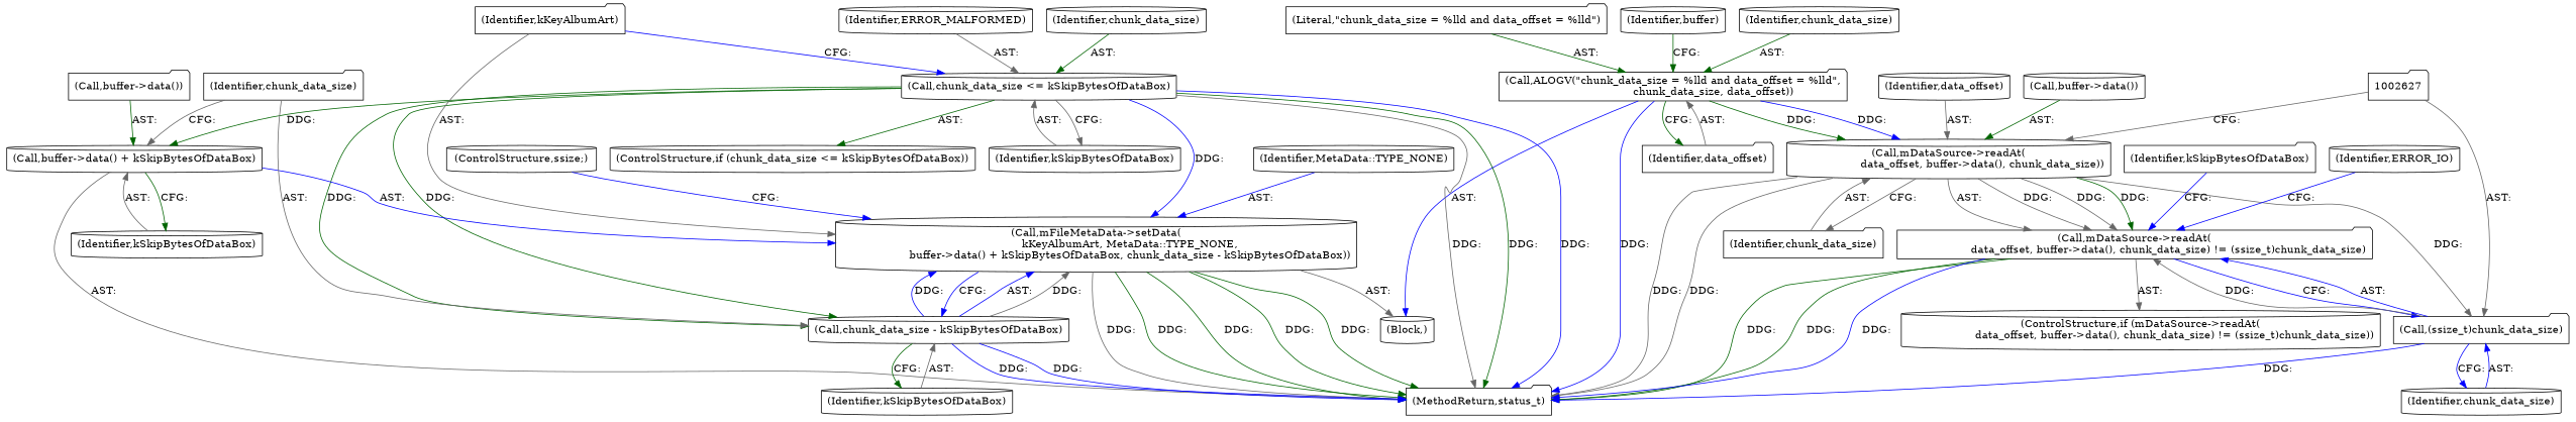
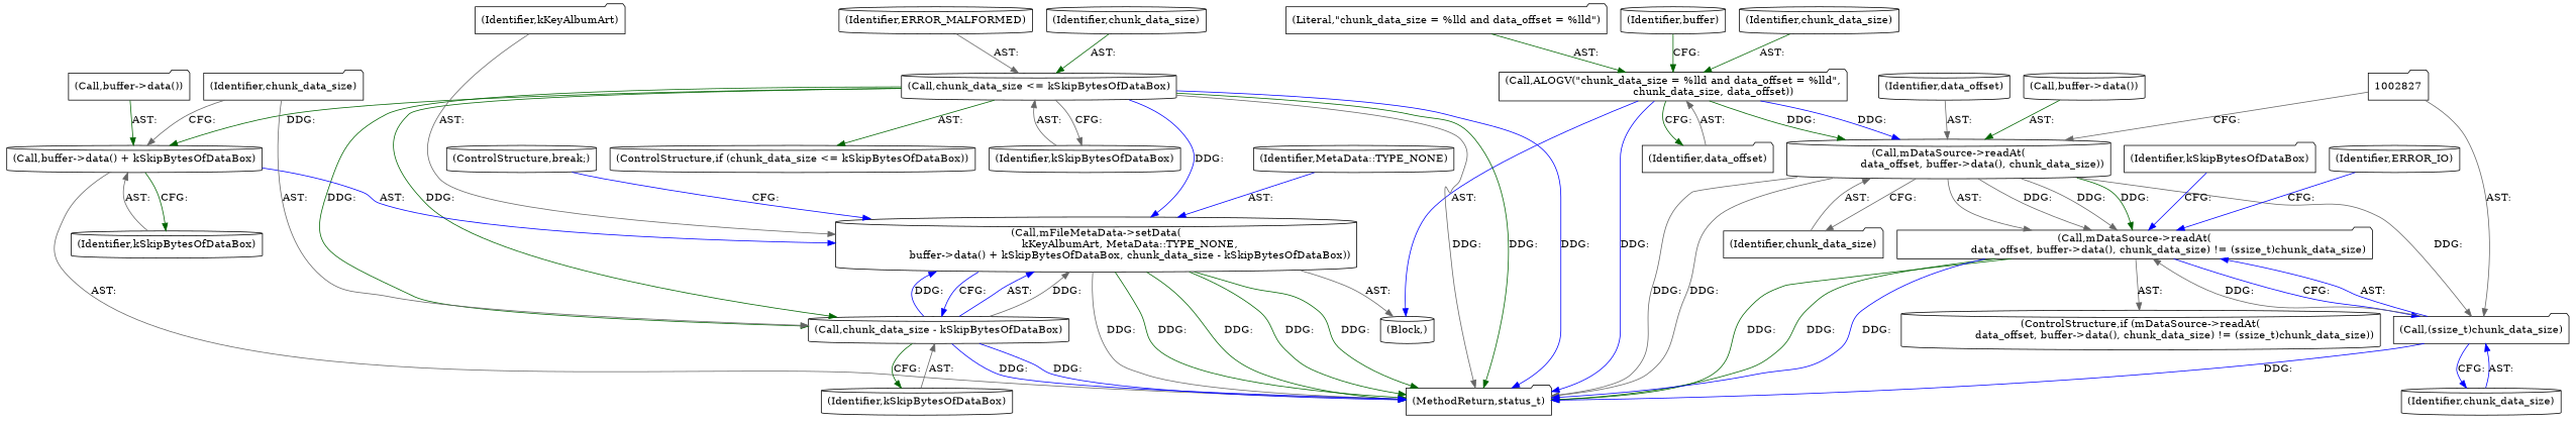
  digraph {
    node [shape=cylinder]
    edge [color=gray40]
    n1 [label="(Call,mDataSource->readAt(\n                    data_offset, buffer->data(), chunk_data_size))"]
    n2 [label="(Call,mDataSource->readAt(\n                    data_offset, buffer->data(), chunk_data_size) != (ssize_t)chunk_data_size)" shape=folder]
    n3 [label="(Call,(ssize_t)chunk_data_size)" shape=folder]
    n4 [label="(Identifier,chunk_data_size)" shape=folder]
    n5 [label="(MethodReturn,status_t)" shape=folder]
    n6 [label="(ControlStructure,if (mDataSource->readAt(\n                    data_offset, buffer->data(), chunk_data_size) != (ssize_t)chunk_data_size))"]
    n7 [label="(Identifier,chunk_data_size)"]
    n8 [label="(Call,ALOGV(\"chunk_data_size = %lld and data_offset = %lld\",\n                        chunk_data_size, data_offset))" shape=folder]
    n9 [label="(Block,)"]
    n10 [label="(Identifier,data_offset)" shape=folder]
    n11 [label="(Call,chunk_data_size <= kSkipBytesOfDataBox)"]
    n12 [label="(Call,mFileMetaData->setData(\n                    kKeyAlbumArt, MetaData::TYPE_NONE,\n                    buffer->data() + kSkipBytesOfDataBox, chunk_data_size - kSkipBytesOfDataBox))"]
    n13 [label="(Call,buffer->data() + kSkipBytesOfDataBox)"]
    n14 [label="(Call,chunk_data_size - kSkipBytesOfDataBox)"]
    n15 [label="(ControlStructure,if (chunk_data_size <= kSkipBytesOfDataBox))"]
    n16 [label="(Identifier,kSkipBytesOfDataBox)"]
    n17 [label="(Identifier,kSkipBytesOfDataBox)"]
    n18 [label="(Identifier,kSkipBytesOfDataBox)"]
    n19 [label="(Identifier,chunk_data_size)"]
    n20 [label="(Literal,\"chunk_data_size = %lld and data_offset = %lld\")" shape=folder]
    n21 [label="(Identifier,kSkipBytesOfDataBox)" shape=folder]
    n22 [label="(Identifier,buffer)"]
    n23 [label="(Identifier,chunk_data_size)"]
    n24 [label="(Identifier,chunk_data_size)" shape=folder]
    n25 [label="(Identifier,ERROR_IO)"]
    n26 [label="(Identifier,kKeyAlbumArt)" shape=folder]
    n27 [label="(Call,buffer->data())" shape=folder]
    n28 [label="(Identifier,MetaData::TYPE_NONE)"]
    n29 [label="(Identifier,ERROR_MALFORMED)"]
    n30 [label="(Identifier,data_offset)"]
    n31 [label="(Call,buffer->data())"]
-   n32 [label="(ControlStructure,ssize;)"]
-   1002827 [shape=folder label=1002627]
+   n32 [label="(ControlStructure,break;)"]
+   1002827 [shape=folder]
    n1 -> n2 [label="AST: "]
    n1 -> n2 [label="DDG: "]
    n1 -> n2 [label="DDG: "]
    n1 -> n2 [color=darkgreen label="DDG: "]
    n1 -> n3 [label="DDG: "]
    n1 -> n4 [label="CFG: "]
    n1 -> n5 [label="DDG: "]
    n1 -> n5 [label="DDG: "]
    n2 -> n3 [color=blue label="CFG: "]
    n2 -> n5 [color=darkgreen label="DDG: "]
    n2 -> n5 [color=darkgreen label="DDG: "]
    n2 -> n5 [color=blue label="DDG: "]
    n2 -> n6 [label="AST: "]
    n3 -> n2 [color=blue label="AST: "]
    n3 -> n2 [label="DDG: "]
    n3 -> n5 [color=blue label="DDG: "]
    n3 -> n7 [color=blue label="CFG: "]
    n4 -> n1 [label="AST: "]
    n7 -> n3 [color=blue label="AST: "]
    n8 -> n1 [color=blue label="DDG: "]
    n8 -> n1 [color=darkgreen label="DDG: "]
    n8 -> n5 [color=blue label="DDG: "]
    n8 -> n9 [color=blue label="AST: "]
    n8 -> n10 [color=darkgreen label="CFG: "]
    n10 -> n8 [label="AST: "]
    n11 -> n5 [label="DDG: "]
    n11 -> n5 [color=darkgreen label="DDG: "]
    n11 -> n5 [color=blue label="DDG: "]
    n11 -> n12 [color=blue label="DDG: "]
    n11 -> n13 [color=darkgreen label="DDG: "]
    n11 -> n14 [color=darkgreen label="DDG: "]
    n11 -> n14 [color=darkgreen label="DDG: "]
    n11 -> n15 [color=darkgreen label="AST: "]
    n11 -> n16 [label="CFG: "]
    n12 -> n5 [color=darkgreen label="DDG: "]
    n12 -> n5 [color=darkgreen label="DDG: "]
    n12 -> n5 [color=darkgreen label="DDG: "]
    n12 -> n5 [label="DDG: "]
    n12 -> n5 [color=darkgreen label="DDG: "]
    n12 -> n9 [label="AST: "]
    n12 -> n14 [color=blue label="CFG: "]
    n13 -> n5 [label="AST: "]
    n13 -> n12 [color=blue label="AST: "]
    n13 -> n17 [color=darkgreen label="CFG: "]
    n14 -> n5 [color=blue label="DDG: "]
    n14 -> n5 [color=blue label="DDG: "]
    n14 -> n12 [color=blue label="AST: "]
    n14 -> n12 [label="DDG: "]
    n14 -> n12 [color=blue label="DDG: "]
    n14 -> n18 [color=darkgreen label="CFG: "]
    n16 -> n11 [label="AST: "]
    n17 -> n13 [label="AST: "]
    n18 -> n14 [label="AST: "]
    n19 -> n8 [color=darkgreen label="AST: "]
    n20 -> n8 [color=darkgreen label="AST: "]
    n21 -> n2 [color=blue label="CFG: "]
    n22 -> n8 [color=darkgreen label="CFG: "]
    n23 -> n11 [color=darkgreen label="AST: "]
    n24 -> n13 [label="CFG: "]
    n24 -> n14 [label="AST: "]
    n25 -> n2 [color=blue label="CFG: "]
-   n26 -> n11 [color=blue label="CFG: "]
    n26 -> n12 [label="AST: "]
    n27 -> n13 [color=darkgreen label="AST: "]
    n28 -> n12 [color=blue label="AST: "]
    n29 -> n11 [label="AST: "]
    n30 -> n1 [label="AST: "]
    n31 -> n1 [color=darkgreen label="AST: "]
    n32 -> n12 [color=blue label="CFG: "]
    1002827 -> n1 [label="CFG: "]
    1002827 -> n3 [label="AST: "]
  }
